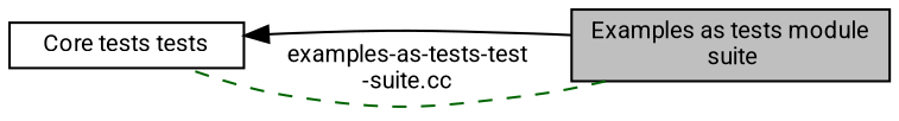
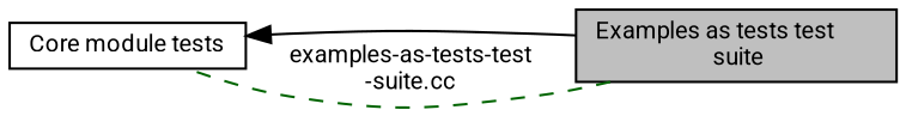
  digraph {
    rankdir=LR
    fontname=Roboto
    node [color=black fontname=Roboto fontsize=10 shape=box style=filled]
    edge [fontname=Roboto fontsize=10 labelfontname=Helvetica labelfontsize=10 shape=plaintext]
-   n1 [fillcolor=white height=0.2 label="Core tests tests" width=0.4]
-   n2 [fillcolor=grey75 fontcolor=black height=0.2 label="Examples as tests module\l suite" width=0.4]
+   n1 [fillcolor=white height=0.2 label="Core module tests" width=0.4]
+   n2 [fillcolor=grey75 fontcolor=black height=0.2 label="Examples as tests test\l suite" width=0.4]
    n1 -> n2 [dir=back style=solid]
    n2 -> n1 [color=darkgreen dir=none label="examples-as-tests-test\l-suite.cc" style=dashed]
  }
